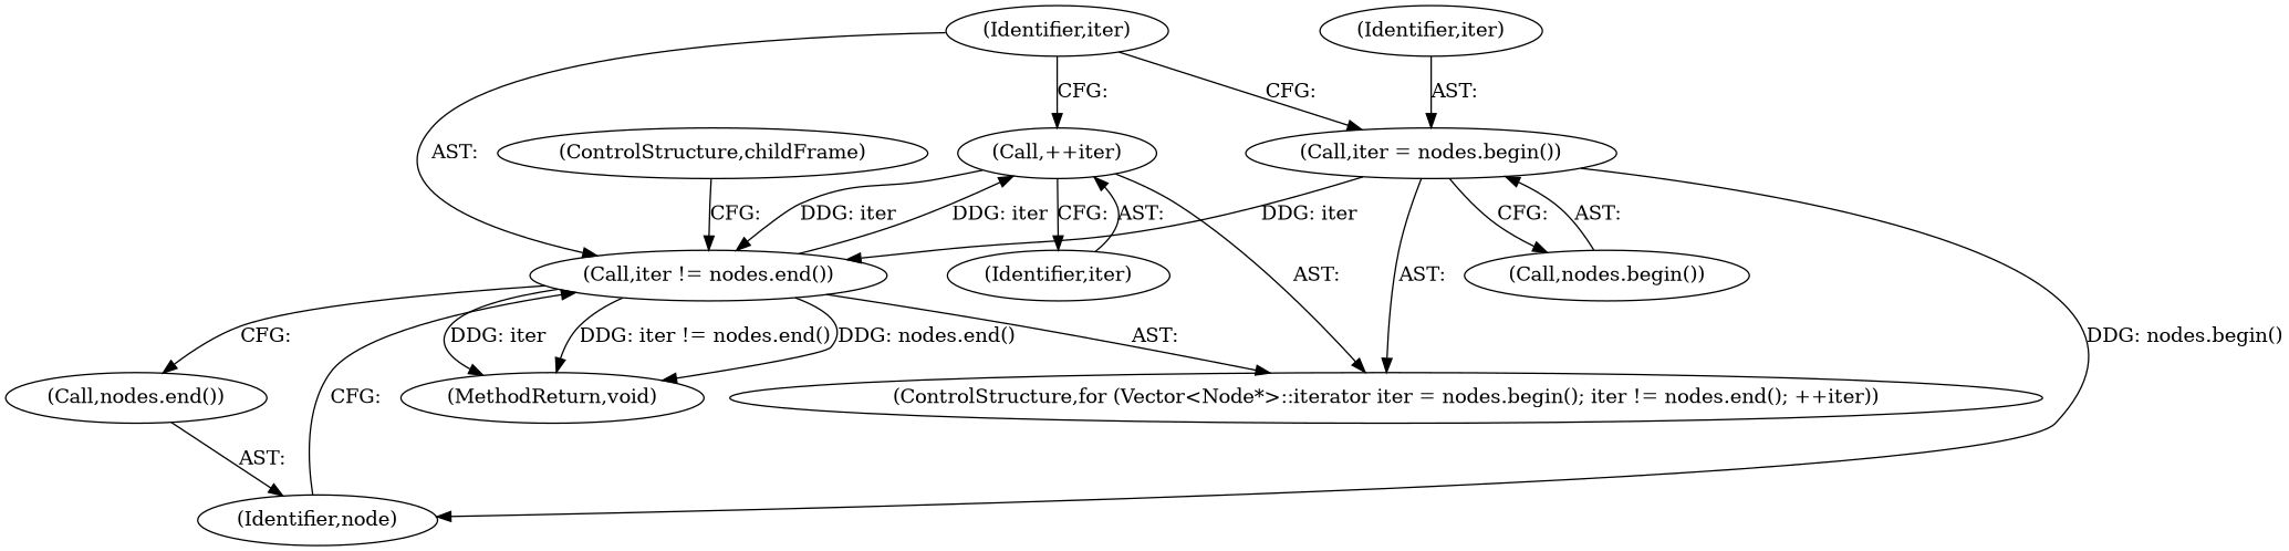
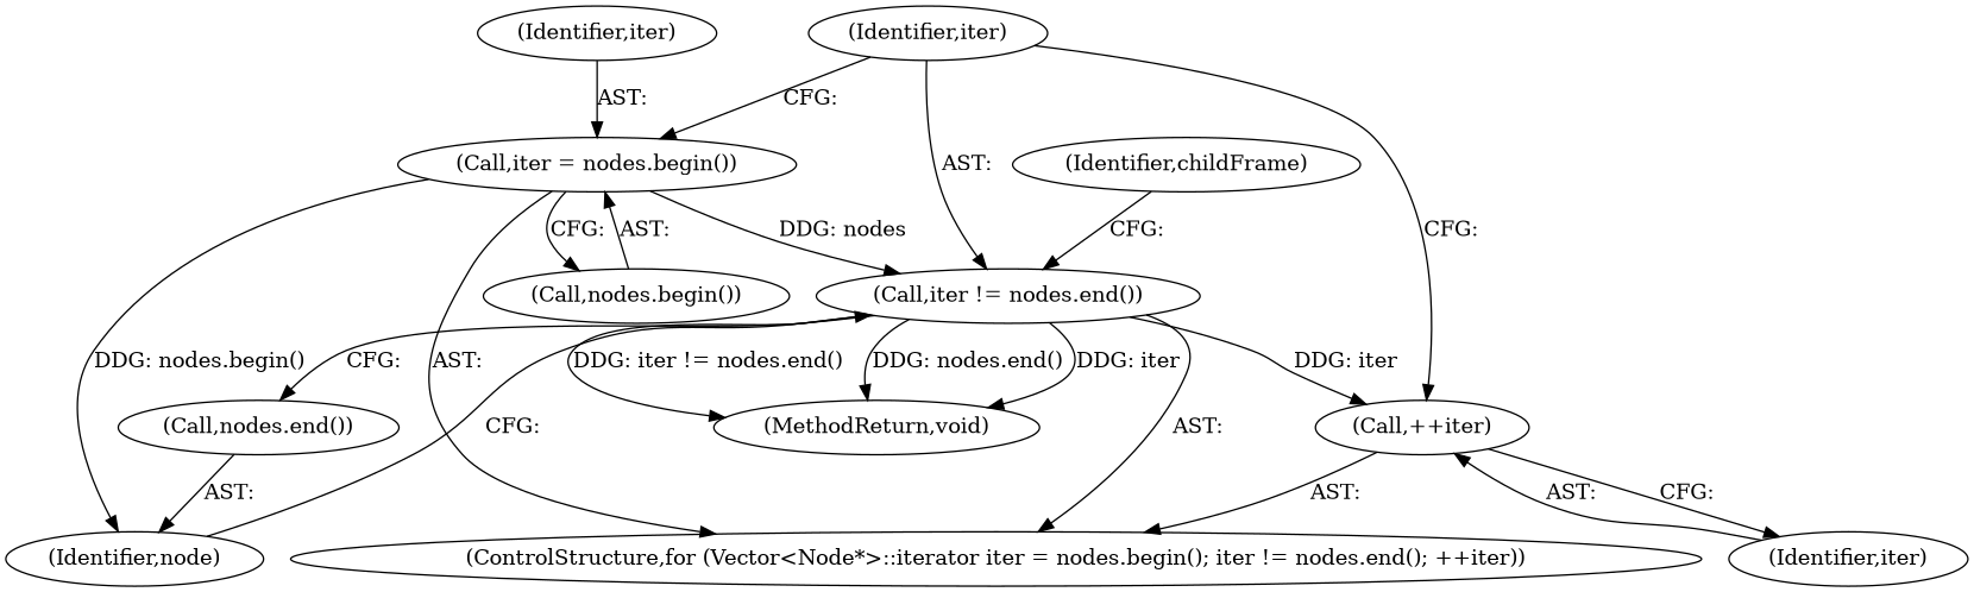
  digraph {
    n1 [label="(Call,++iter)"]
    n2 [label="(Call,iter != nodes.end())"]
    n3 [label="(ControlStructure,for (Vector<Node*>::iterator iter = nodes.begin(); iter != nodes.end(); ++iter))"]
    n4 [label="(Identifier,iter)"]
    n5 [label="(Call,nodes.end())"]
    n6 [label="(MethodReturn,void)"]
    n7 [label="(Identifier,node)"]
    n8 [label="(Call,iter = nodes.begin())"]
    n9 [label="(Call,nodes.begin())"]
    n10 [label="(Identifier,iter)"]
    n11 [label="(Identifier,iter)"]
-   n12 [label="(ControlStructure,childFrame)"]
-   n1 -> n2 [label="DDG: iter"]
+   n12 [label="(Identifier,childFrame)"]
    n1 -> n3 [label="AST: "]
    n1 -> n4 [label="CFG: "]
    n2 -> n1 [label="DDG: iter"]
    n2 -> n3 [label="AST: "]
    n2 -> n5 [label="CFG: "]
    n2 -> n6 [label="DDG: iter"]
    n2 -> n6 [label="DDG: iter != nodes.end()"]
    n2 -> n6 [label="DDG: nodes.end()"]
    n4 -> n1 [label="AST: "]
    n5 -> n7 [label="AST: "]
    n7 -> n2 [label="CFG: "]
-   n8 -> n2 [label="DDG: iter"]
+   n8 -> n2 [label="DDG: nodes"]
    n8 -> n3 [label="AST: "]
    n8 -> n7 [label="DDG: nodes.begin()"]
    n8 -> n9 [label="CFG: "]
    n9 -> n8 [label="AST: "]
    n10 -> n1 [label="CFG: "]
    n10 -> n2 [label="AST: "]
    n10 -> n8 [label="CFG: "]
    n11 -> n8 [label="AST: "]
    n12 -> n2 [label="CFG: "]
  }
